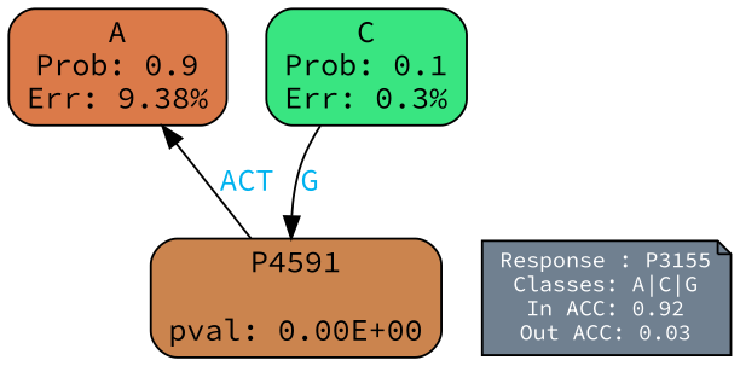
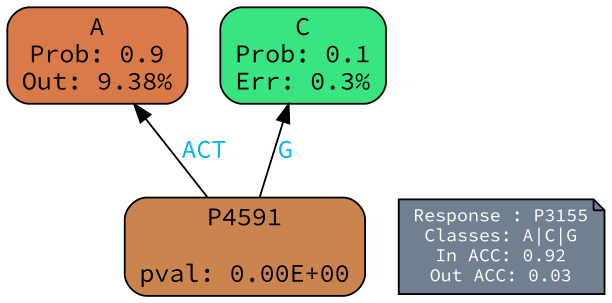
  digraph {
    fontname="Source Code Pro"
    ranksep=equally
    splines=polylines
    node [color=black fontname="Source Code Pro" shape=box style="filled, rounded"]
    edge [fontcolor=deepskyblue2 fontname="Source Code Pro"]
-   n1 [fillcolor="#db7a49" label="A\nProb: 0.9\nErr: 9.38%"]
+   n1 [fillcolor="#db7a49" label="A\nProb: 0.9\nOut: 9.38%"]
    n2 [fillcolor="#39e581" label="C\nProb: 0.1\nErr: 0.3%"]
    n3 [align=left fillcolor=slategray fontcolor=white fontsize=10 label="Response : P3155\nClasses: A|C|G\nIn ACC: 0.92\nOut ACC: 0.03\n" shape=note style=filled]
    n4 [fillcolor="#cb844e" label="P4591\n\npval: 0.00E+00"]
    subgraph sub_1 {
      rank=same
      n1
      n2
    }
    subgraph sub_2 {
      rank=same
      n3
      n4
    }
    n4 -> n1 [label=ACT]
-   n2 -> n4 [label=G]
+   n4 -> n2 [label=G]
  }
